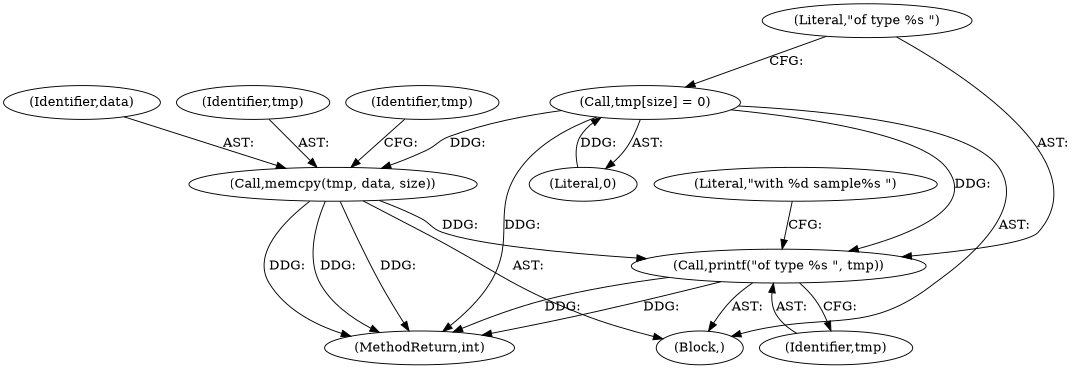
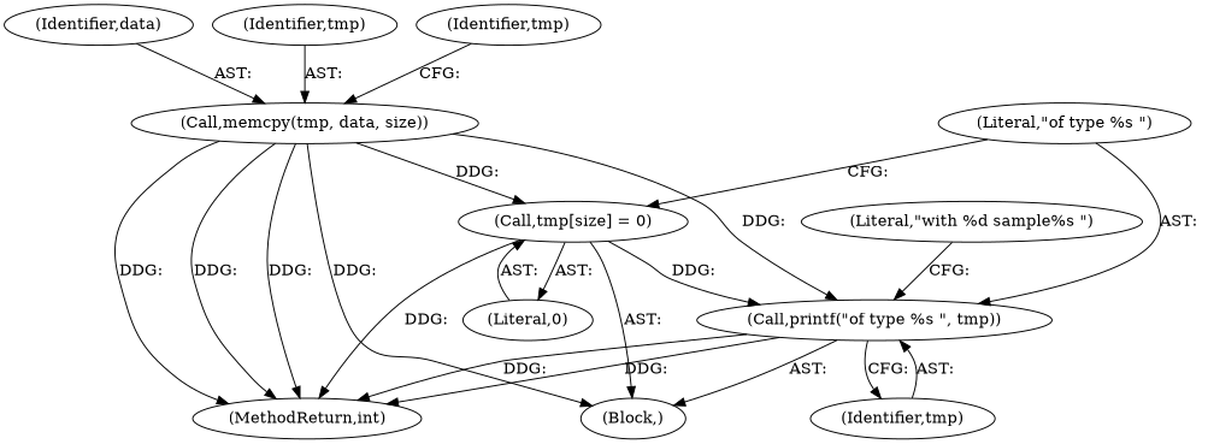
  digraph {
    n1 [label="(Call,tmp[size] = 0)"]
    n2 [label="(Call,memcpy(tmp, data, size))"]
    n3 [label="(Call,printf(\"of type %s \", tmp))"]
    n4 [label="(Block,)"]
    n5 [label="(Literal,0)"]
    n6 [label="(MethodReturn,int)"]
    n7 [label="(Identifier,tmp)"]
    n8 [label="(Identifier,data)"]
    n9 [label="(Literal,\"with %d sample%s \")"]
    n10 [label="(Literal,\"of type %s \")"]
    n11 [label="(Identifier,tmp)"]
    n12 [label="(Identifier,tmp)"]
-   n1 -> n2 [label="DDG: "]
+   n2 -> n1 [label="DDG: "]
    n1 -> n3 [label="DDG: "]
    n1 -> n4 [label="AST: "]
    n1 -> n5 [label="AST: "]
    n1 -> n6 [label="DDG: "]
    n2 -> n3 [label="DDG: "]
-   n2 -> n4 [label="AST: "]
+   n2 -> n4 [label="DDG: "]
    n2 -> n6 [label="DDG: "]
    n2 -> n6 [label="DDG: "]
    n2 -> n6 [label="DDG: "]
    n3 -> n4 [label="AST: "]
    n3 -> n6 [label="DDG: "]
    n3 -> n6 [label="DDG: "]
    n3 -> n7 [label="CFG: "]
-   n5 -> n1 [label="DDG: "]
+   n5 -> n1 [label="AST: "]
    n7 -> n3 [label="AST: "]
    n8 -> n2 [label="AST: "]
    n9 -> n3 [label="CFG: "]
    n10 -> n1 [label="CFG: "]
    n10 -> n3 [label="AST: "]
    n11 -> n2 [label="AST: "]
    n12 -> n2 [label="CFG: "]
  }
